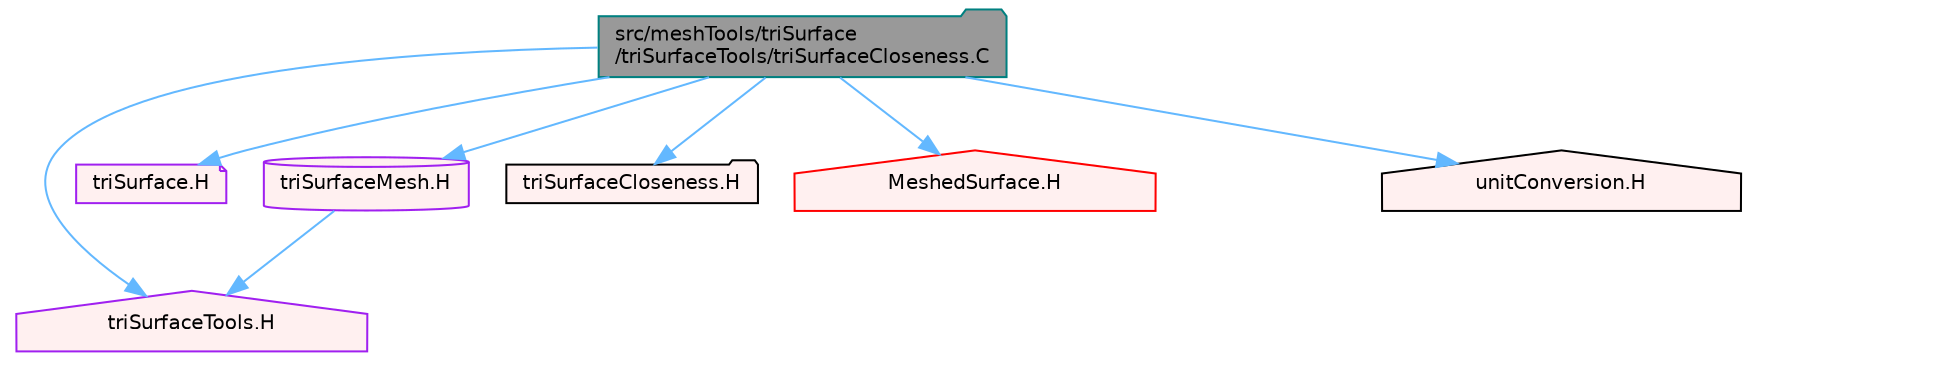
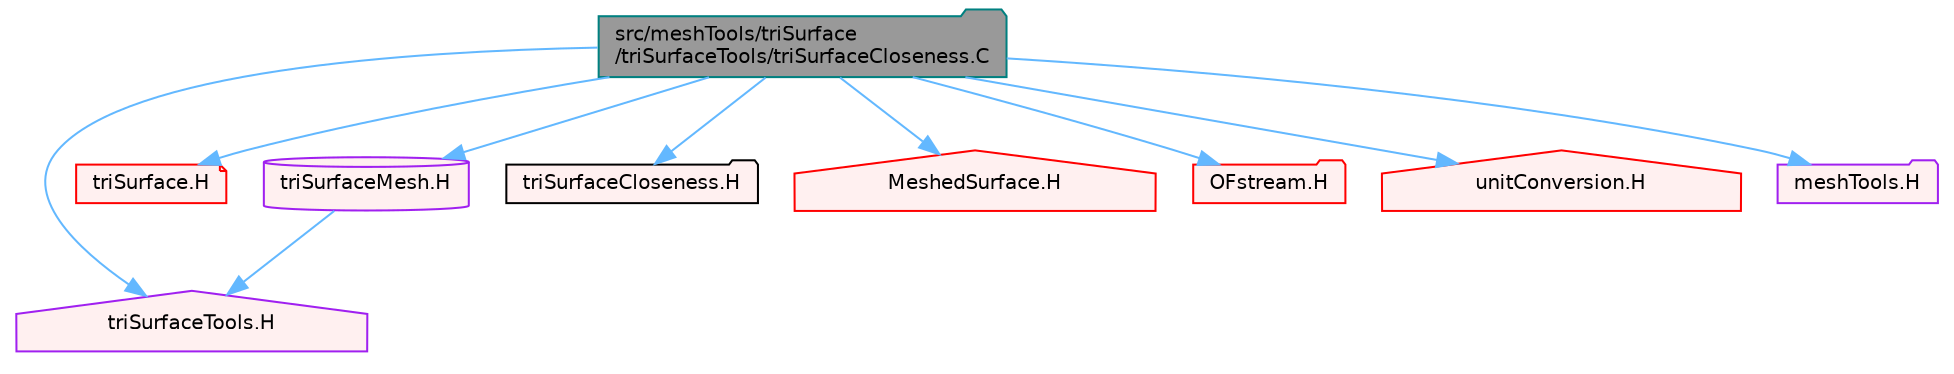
  digraph {
    node [color=purple fillcolor="#FFF0F0" fontname=Helvetica fontsize=10 shape=folder style=filled]
    edge [color=steelblue1 fontname=Helvetica fontsize=10 labelfontname=Helvetica labelfontsize=10 style=solid]
    n1 [color=teal fillcolor=grey60 fontcolor=black height=0.2 label="src/meshTools/triSurface\l/triSurfaceTools/triSurfaceCloseness.C" width=0.4]
    n2 [height=0.2 label="triSurfaceTools.H" shape=house width=0.4]
-   n3 [height=0.2 label="triSurface.H" shape=note width=0.4]
+   n3 [color=red height=0.2 label="triSurface.H" shape=note width=0.4]
    n4 [height=0.2 label="triSurfaceMesh.H" shape=cylinder width=0.4]
    n5 [color=black height=0.2 label="triSurfaceCloseness.H" width=0.4]
    n6 [color=red height=0.2 label="MeshedSurface.H" shape=house width=0.4]
-   n8 [color=black height=0.2 label="unitConversion.H" shape=house width=0.4]
+   n7 [color=red height=0.2 label="OFstream.H" width=0.4]
+   n8 [color=red height=0.2 label="unitConversion.H" shape=house width=0.4]
+   n9 [height=0.2 label="meshTools.H" width=0.4]
    n1 -> n2
    n1 -> n3
    n1 -> n4
    n1 -> n5
    n1 -> n6
+   n1 -> n7
    n1 -> n8
+   n1 -> n9
    n4 -> n2
  }
